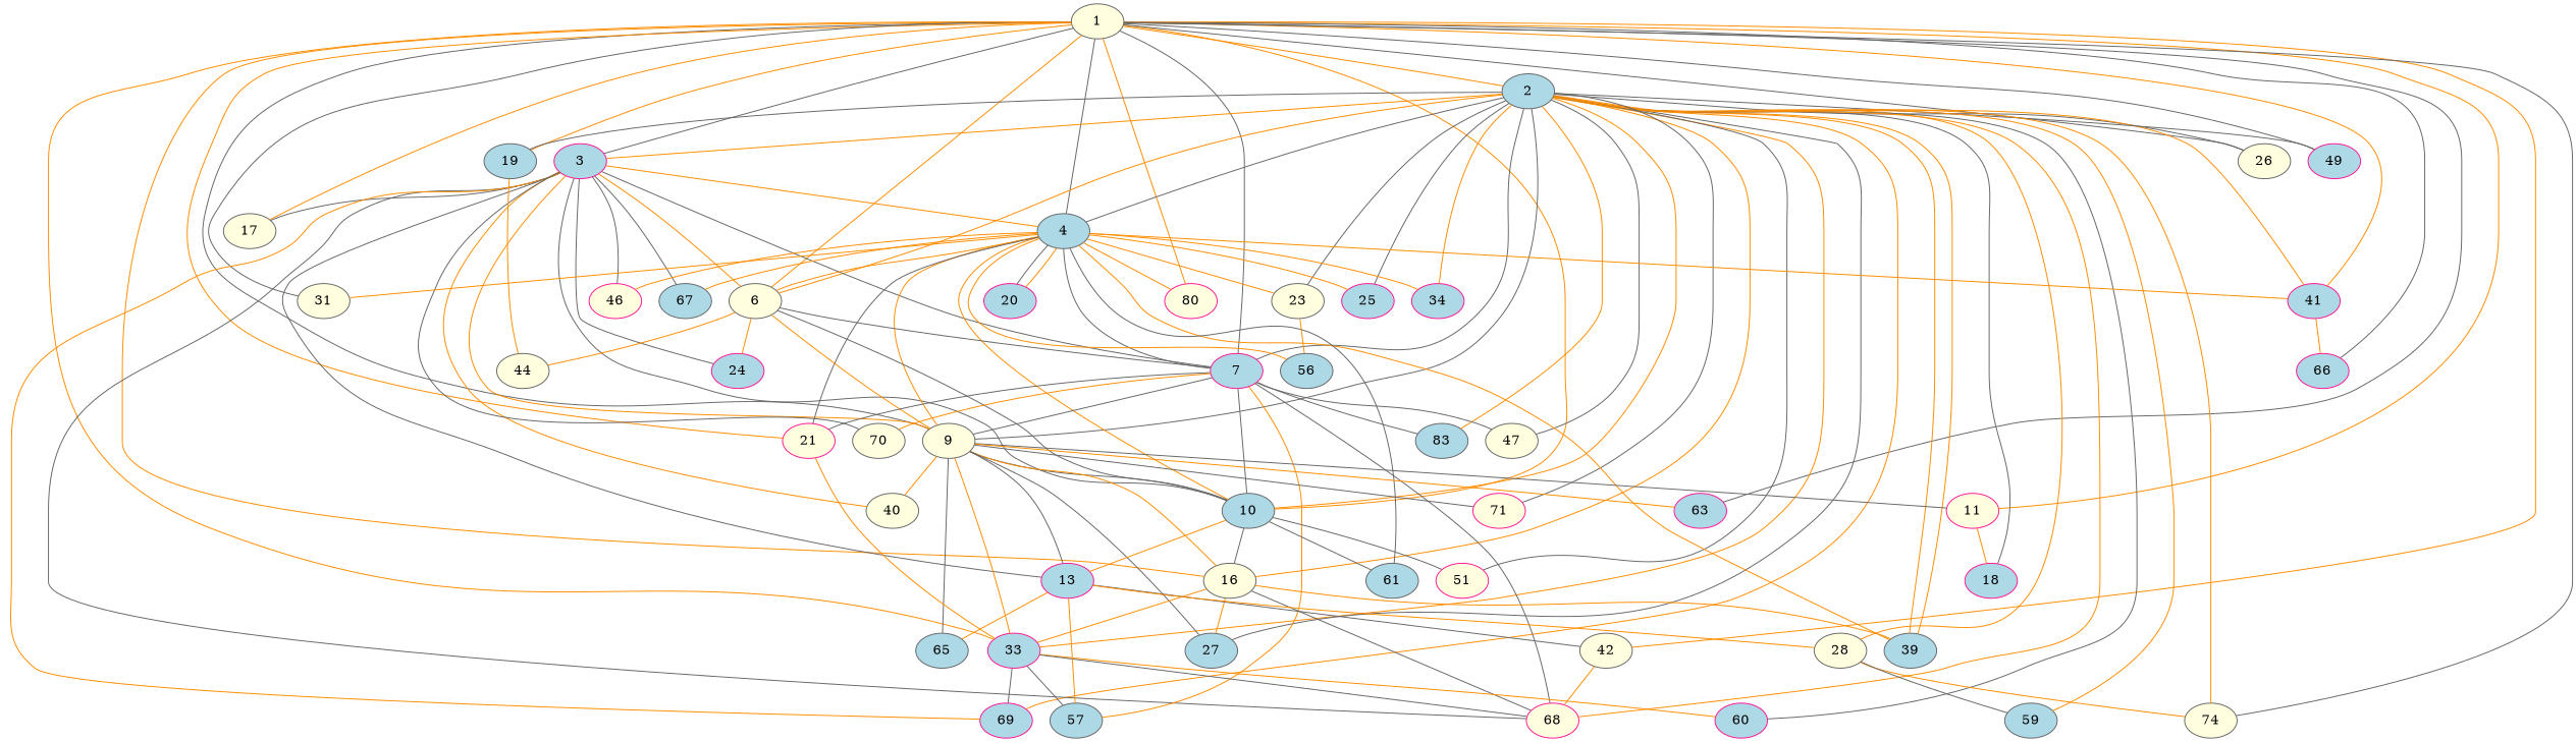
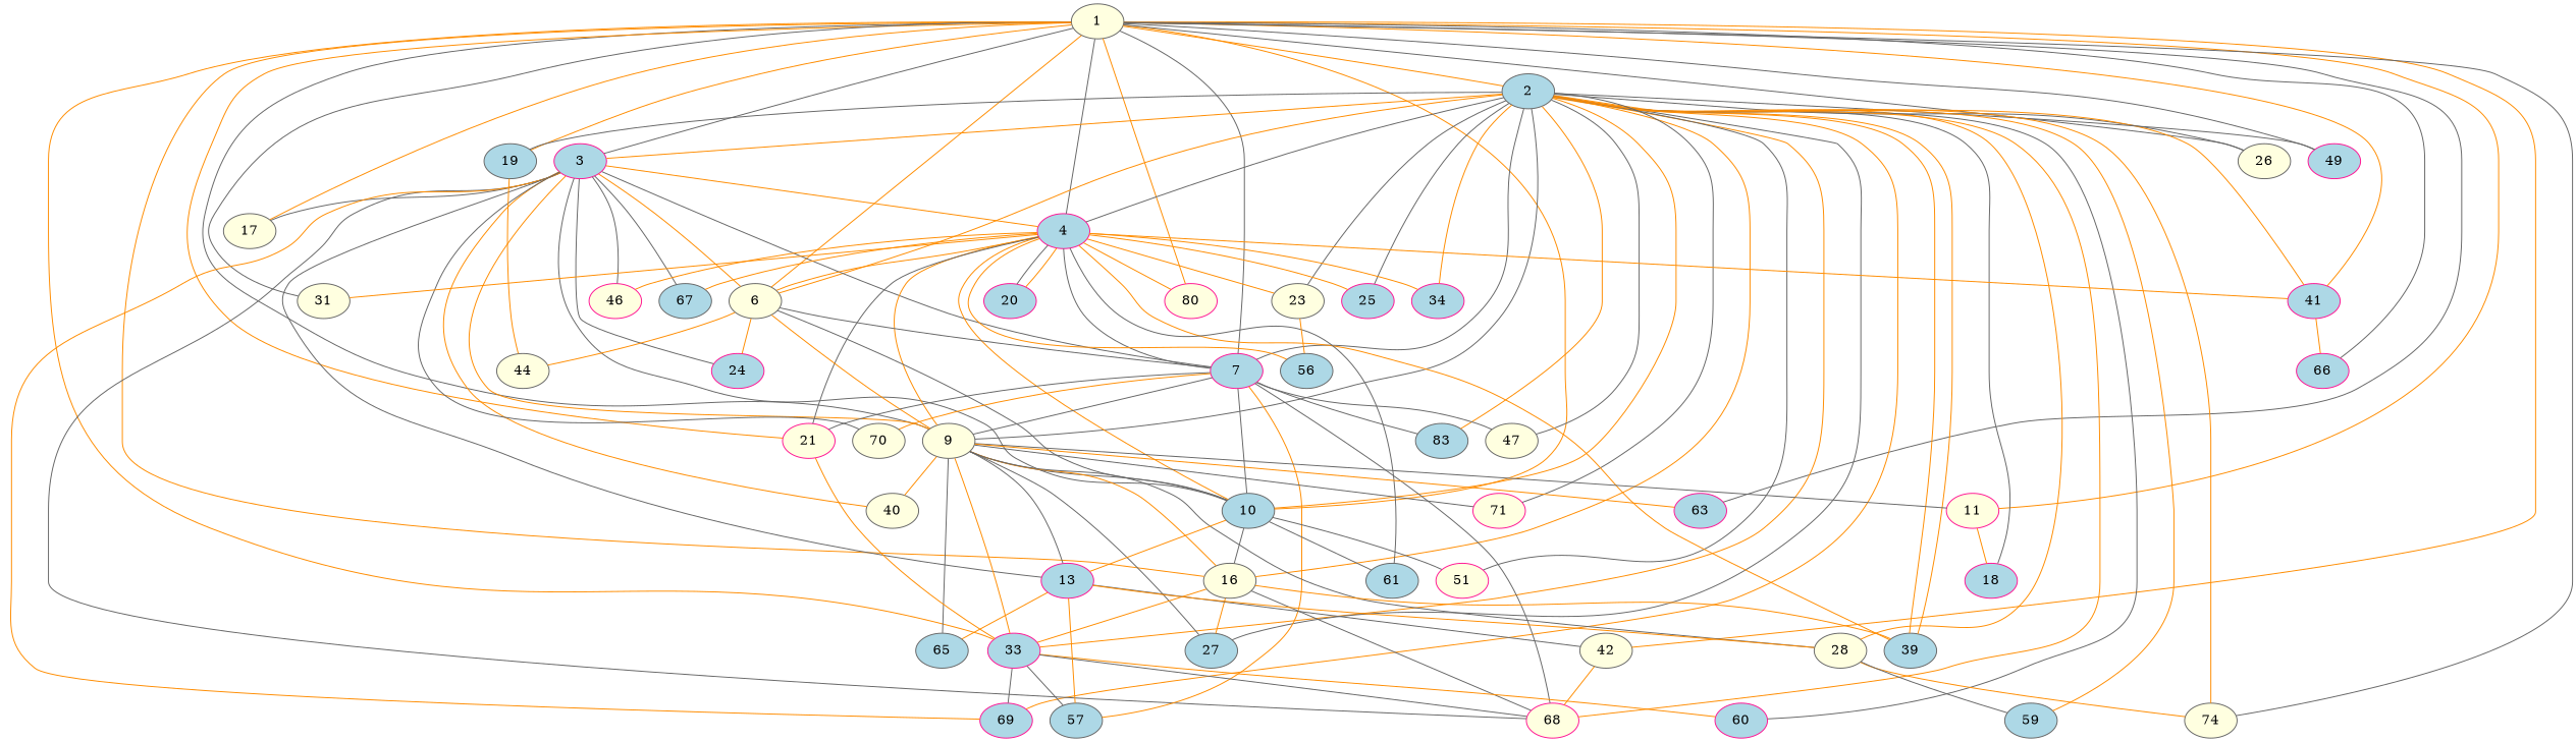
  graph {
    node [color=gray40 fillcolor=lightblue style=filled]
    edge [color=darkorange]
    1 [fillcolor=lightyellow super="+14"]
    2 [super="+8+32+36+92+52+5+78"]
    3 [color=deeppink]
-   4 [super="+29"]
+   4 [color=deeppink super="+29"]
    6 [fillcolor=lightyellow super="+76+84+100"]
    7 [color=deeppink]
    9 [fillcolor=lightyellow super="+37+58+22+48+81+15+12"]
    10
    11 [color=deeppink fillcolor=lightyellow]
    16 [fillcolor=lightyellow super="+30"]
    17 [fillcolor=lightyellow]
    19
    21 [color=deeppink fillcolor=lightyellow]
    26 [fillcolor=lightyellow]
    31 [fillcolor=lightyellow]
    33 [color=deeppink super="+54+35+90+62"]
    41 [color=deeppink super="+91"]
    42 [fillcolor=lightyellow super="+73"]
    49 [color=deeppink]
    63 [color=deeppink]
    66 [color=deeppink]
    74 [fillcolor=lightyellow super="+98"]
    80 [color=deeppink fillcolor=lightyellow]
    18 [color=deeppink]
    23 [fillcolor=lightyellow super="+94"]
    25 [color=deeppink]
    27 [super="+34"]
    28 [fillcolor=lightyellow super="+50"]
    39 [super="+86+55"]
    47 [fillcolor=lightyellow]
    51 [color=deeppink fillcolor=lightyellow super="+72"]
    59
    60 [color=deeppink]
    n34 [color=deeppink label=34]
    68 [color=deeppink fillcolor=lightyellow super="+96+97"]
    69 [color=deeppink super="+79"]
    71 [color=deeppink fillcolor=lightyellow]
    83
    13 [color=deeppink super="+45"]
    24 [color=deeppink]
    40 [fillcolor=lightyellow]
    46 [color=deeppink fillcolor=lightyellow]
    67
    70 [fillcolor=lightyellow]
    20 [color=deeppink]
    56
    61
    44 [fillcolor=lightyellow]
    57
    65
    1 -- 2 [weight=5]
    1 -- 3 [color=gray40]
    1 -- 4 [color=gray40]
    1 -- 6 [weight=3]
    1 -- 7 [color=gray40]
    1 -- 9 [color=gray40 weight=3]
    1 -- 10
    1 -- 11
    1 -- 16
    1 -- 17
    1 -- 19
    1 -- 21
    1 -- 26 [color=gray40]
    1 -- 31 [color=gray40]
    1 -- 33 [weight=3]
    1 -- 41
    1 -- 42
    1 -- 49 [color=gray40]
    1 -- 63 [color=gray40]
    1 -- 66 [color=gray40]
    1 -- 74 [color=gray40]
    1 -- 80
    2 -- 3 [weight=4]
    2 -- 4 [color=gray40 weight=4]
    2 -- 6 [weight=4]
    2 -- 7 [color=gray40 weight=3]
    2 -- 9 [color=gray40 weight=7]
    2 -- 10 [weight=3]
    2 -- 16
    2 -- 19 [color=gray40]
    2 -- 26 [color=gray40 weight=2]
    2 -- 33
    2 -- 41
    2 -- 49 [color=gray40]
    2 -- 74
    2 -- 18 [color=gray40]
    2 -- 23 [color=gray40 weight=2]
    2 -- 25 [color=gray40]
    2 -- 27 [color=gray40]
    2 -- 28 [weight=2]
    2 -- 39
    2 -- 39
    2 -- 47 [color=gray40]
    2 -- 51 [color=gray40 weight=2]
    2 -- 59
    2 -- 60 [color=gray40]
    2 -- n34
    2 -- 68 [weight=2]
    2 -- 69
    2 -- 71 [color=gray40]
    2 -- 83
    3 -- 4
    3 -- 6
    3 -- 7 [color=gray40]
    3 -- 9 [weight=5]
    3 -- 10 [color=gray40]
    3 -- 17 [color=gray40]
    3 -- 68 [color=gray40]
    3 -- 69
    3 -- 13 [color=gray40]
    3 -- 24 [color=gray40]
    3 -- 40
    3 -- 46 [color=gray40]
    3 -- 67 [color=gray40]
    3 -- 70 [color=gray40]
    4 -- 6 [weight=2]
    4 -- 7 [color=gray40]
    4 -- 9
    4 -- 10
    4 -- 21 [color=gray40]
    4 -- 31
    4 -- 41
    4 -- 80
    4 -- 23
    4 -- 25
    4 -- 39
    4 -- n34
    4 -- 46
    4 -- 67
    4 -- 20 [color=gray40]
    4 -- 20
    4 -- 56
    4 -- 61 [color=gray40]
    6 -- 7 [color=gray40]
    6 -- 9 [weight=2]
    6 -- 10 [color=gray40]
    6 -- 24
    6 -- 44
    7 -- 9 [color=gray40 weight=2]
    7 -- 10 [color=gray40]
    7 -- 21 [color=gray40]
    7 -- 47 [color=gray40]
    7 -- 68 [color=gray40]
    7 -- 83 [color=gray40]
    7 -- 70
    7 -- 57
    9 -- 10 [color=gray40]
    9 -- 11 [color=gray40]
    9 -- 16
    9 -- 33
    9 -- 63
    9 -- 27 [color=gray40]
+   9 -- 28 [color=gray40]
    9 -- 71 [color=gray40]
    9 -- 13 [color=gray40]
    9 -- 40
    9 -- 65 [color=gray40]
    10 -- 16 [color=gray40]
    10 -- 51 [color=gray40]
    10 -- 13
    10 -- 61 [color=gray40]
    11 -- 18
    16 -- 33
    16 -- 27
    16 -- 39
    16 -- 68 [color=gray40]
    19 -- 44
    21 -- 33
    33 -- 60
    33 -- 68 [color=gray40]
    33 -- 69 [color=gray40]
    33 -- 57 [color=gray40]
    41 -- 66
    42 -- 68
    23 -- 56
    28 -- 74
    28 -- 59 [color=gray40]
    13 -- 42 [color=gray40]
    13 -- 28
    13 -- 57
    13 -- 65
  }
